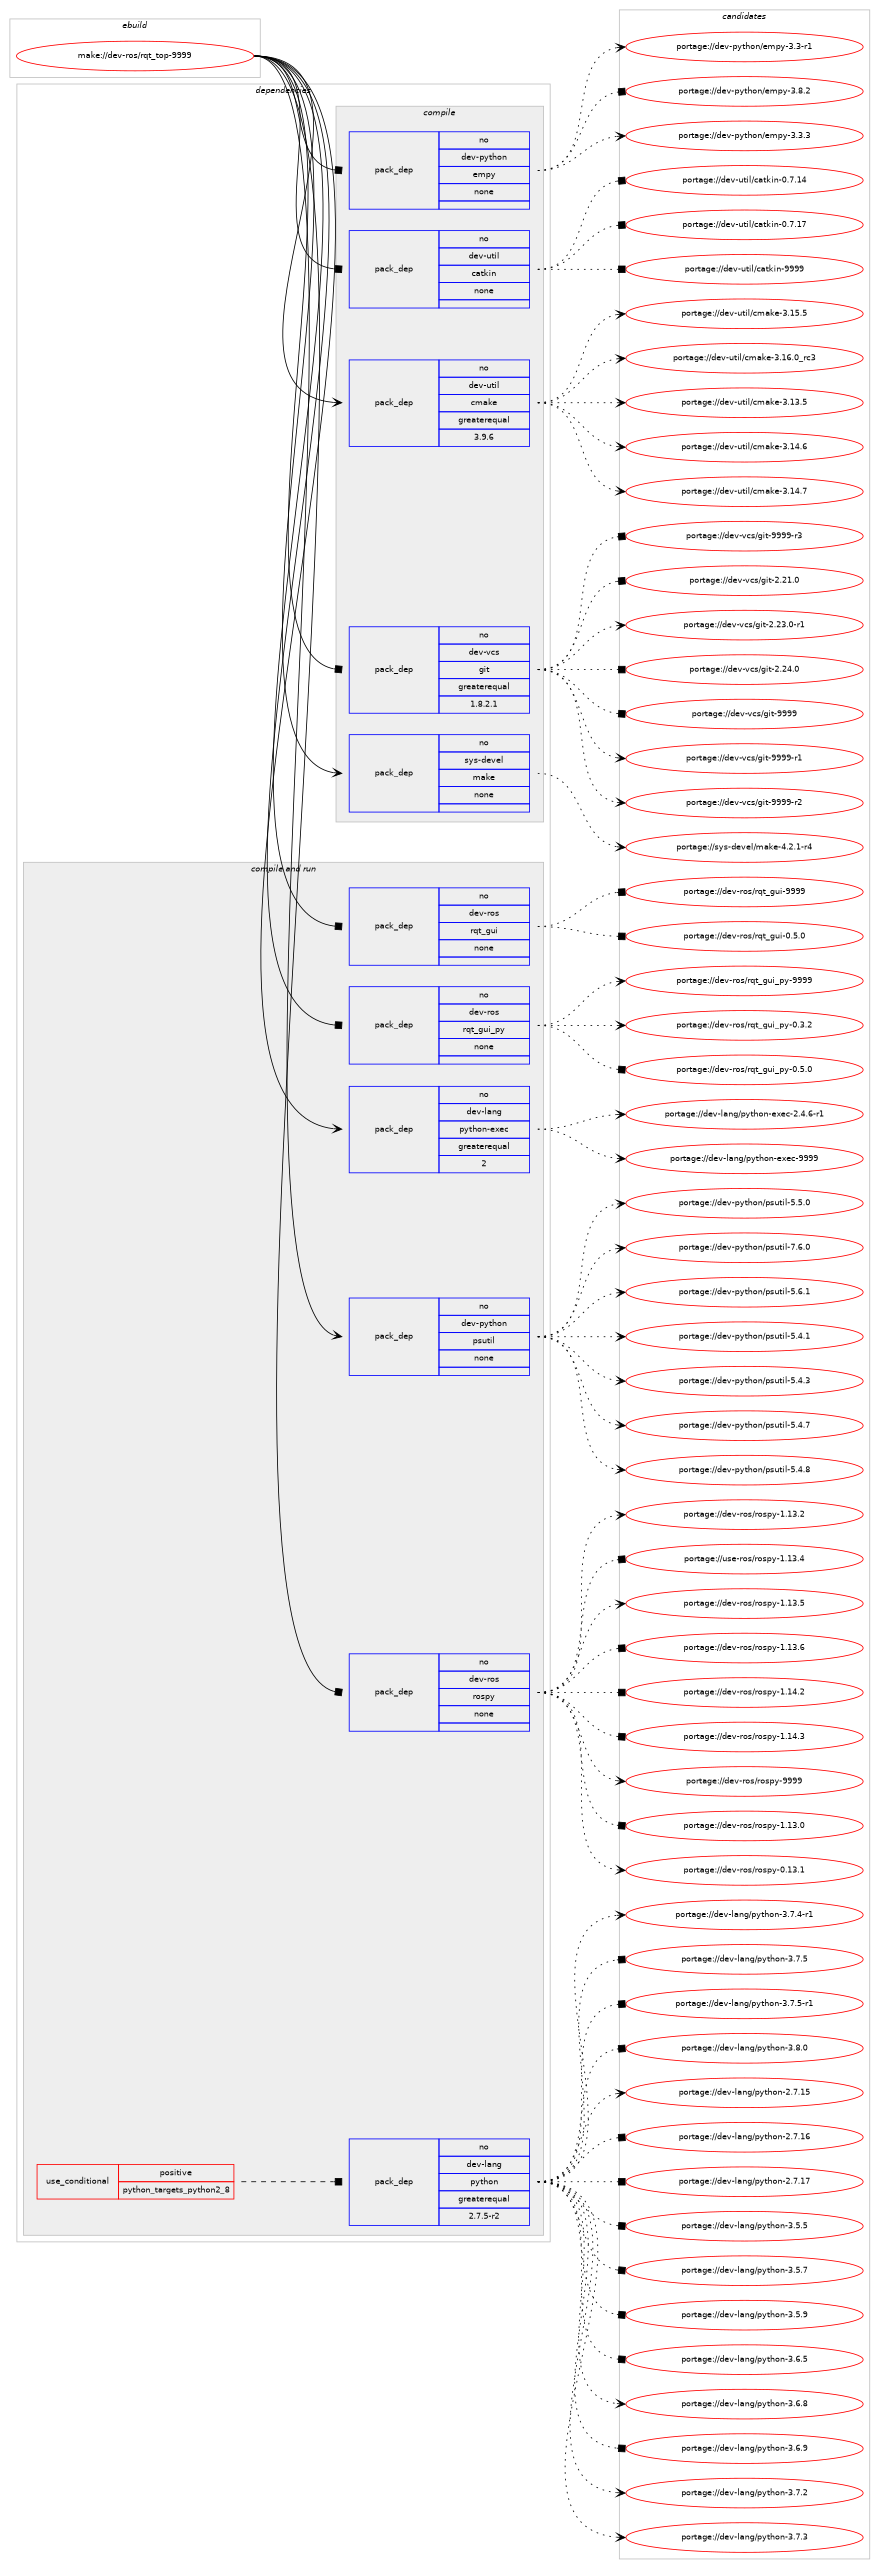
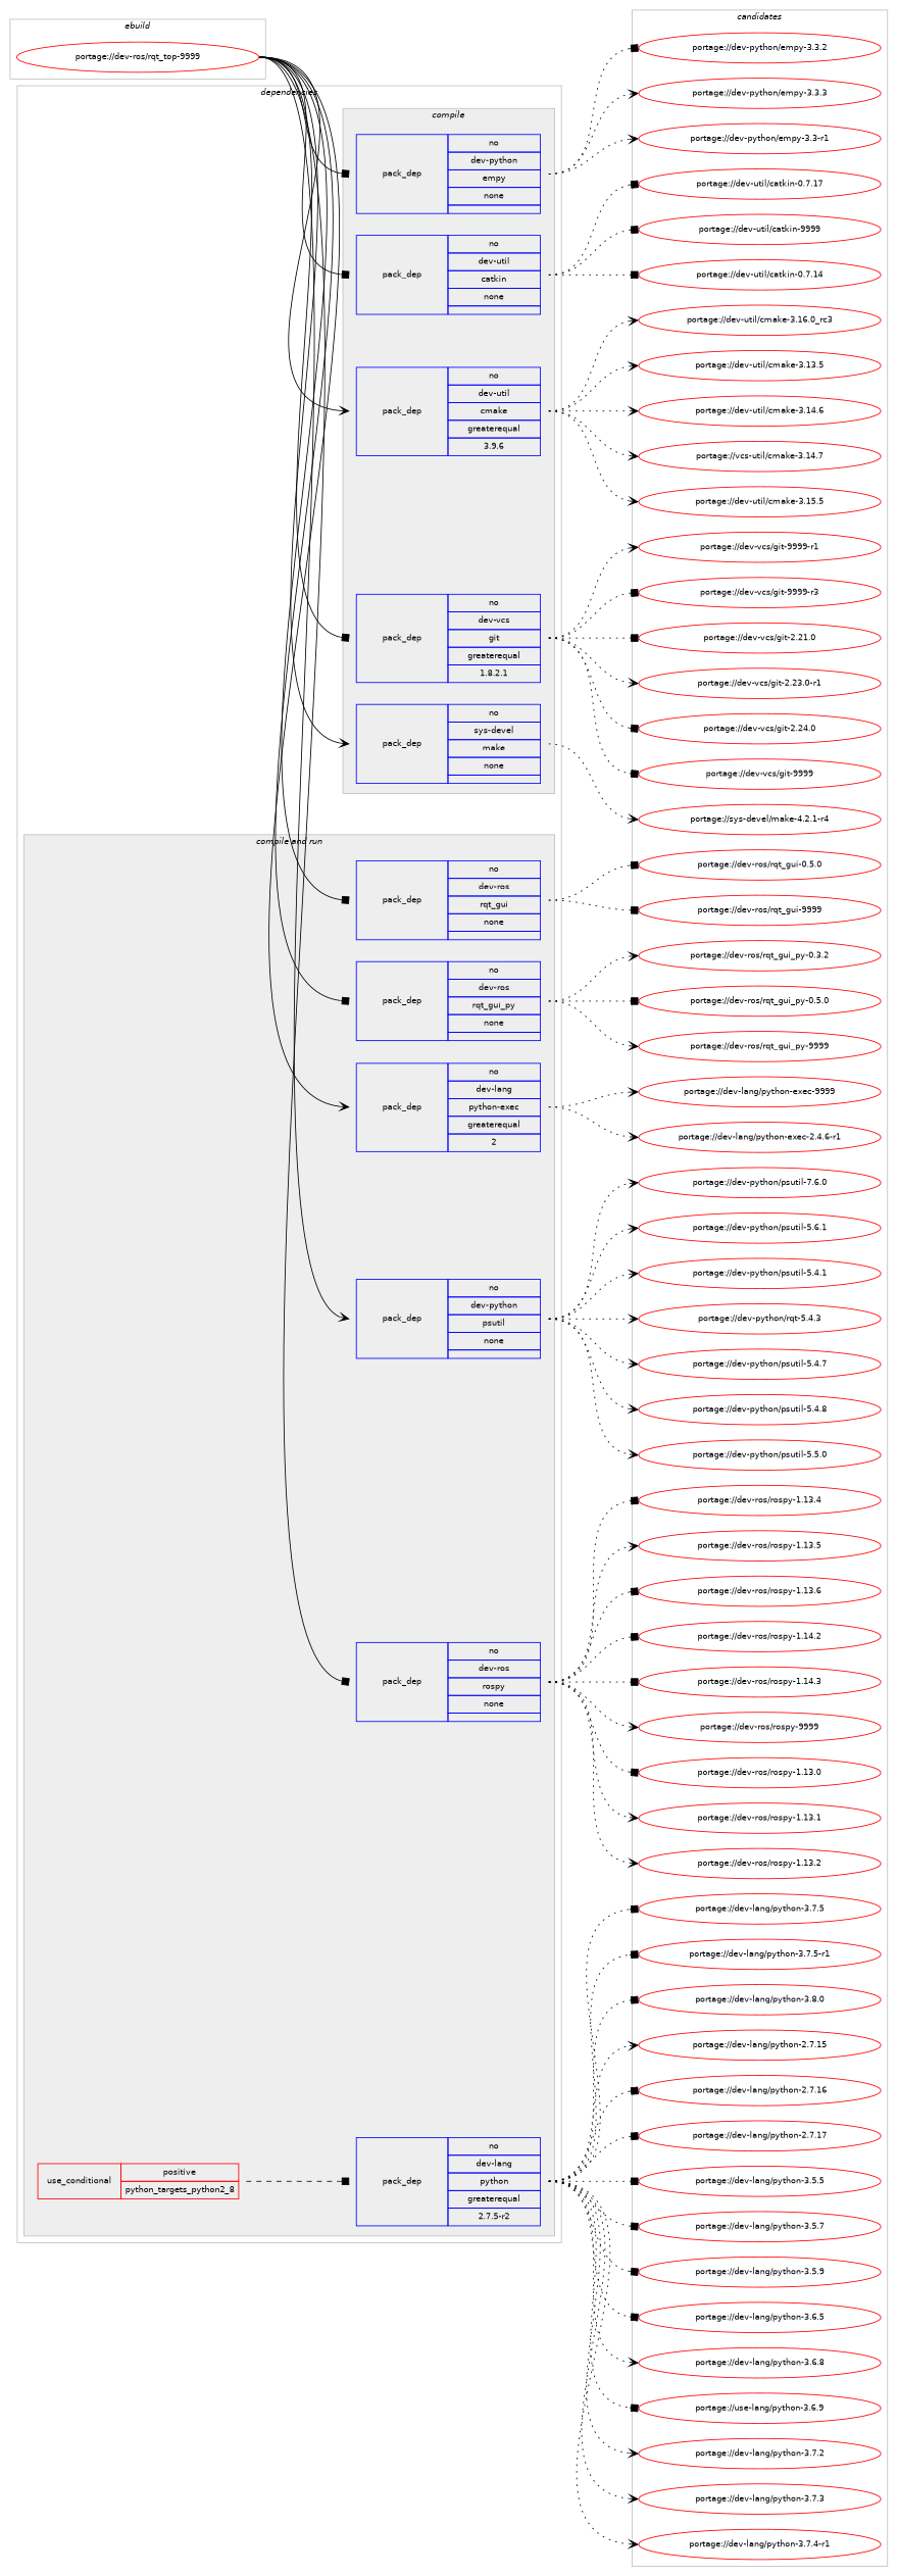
  digraph {
    compound=true
    concentrate=true
    fontname=Helvetica
    fontsize=10
    newrank=true
    rankdir=LR
    ranksep=1.5
    node [color=red fontname=Helvetica fontsize=10]
    edge [arrowhead=vee headport=w style=dotted tailport=e weight=100]
-   n1 [label="make://dev-ros/rqt_top-9999" width=4]
+   n1 [label="portage://dev-ros/rqt_top-9999" width=4]
    n2 [color=blue label=<<TABLE BORDER="0" CELLBORDER="1" CELLSPACING="0" CELLPADDING="4" WIDTH="220"><TR><TD ROWSPAN="6" CELLPADDING="30">pack_dep</TD></TR><TR><TD WIDTH="110">no</TD></TR><TR><TD>dev-python</TD></TR><TR><TD>empy</TD></TR><TR><TD>none</TD></TR><TR><TD></TD></TR></TABLE>> shape=none]
    n3 [color=blue label=<<TABLE BORDER="0" CELLBORDER="1" CELLSPACING="0" CELLPADDING="4" WIDTH="220"><TR><TD ROWSPAN="6" CELLPADDING="30">pack_dep</TD></TR><TR><TD WIDTH="110">no</TD></TR><TR><TD>dev-util</TD></TR><TR><TD>catkin</TD></TR><TR><TD>none</TD></TR><TR><TD></TD></TR></TABLE>> shape=none]
    n4 [color=blue label=<<TABLE BORDER="0" CELLBORDER="1" CELLSPACING="0" CELLPADDING="4" WIDTH="220"><TR><TD ROWSPAN="6" CELLPADDING="30">pack_dep</TD></TR><TR><TD WIDTH="110">no</TD></TR><TR><TD>dev-util</TD></TR><TR><TD>cmake</TD></TR><TR><TD>greaterequal</TD></TR><TR><TD>3.9.6</TD></TR></TABLE>> shape=none]
    n5 [color=blue label=<<TABLE BORDER="0" CELLBORDER="1" CELLSPACING="0" CELLPADDING="4" WIDTH="220"><TR><TD ROWSPAN="6" CELLPADDING="30">pack_dep</TD></TR><TR><TD WIDTH="110">no</TD></TR><TR><TD>dev-vcs</TD></TR><TR><TD>git</TD></TR><TR><TD>greaterequal</TD></TR><TR><TD>1.8.2.1</TD></TR></TABLE>> shape=none]
    n6 [color=blue label=<<TABLE BORDER="0" CELLBORDER="1" CELLSPACING="0" CELLPADDING="4" WIDTH="220"><TR><TD ROWSPAN="6" CELLPADDING="30">pack_dep</TD></TR><TR><TD WIDTH="110">no</TD></TR><TR><TD>sys-devel</TD></TR><TR><TD>make</TD></TR><TR><TD>none</TD></TR><TR><TD></TD></TR></TABLE>> shape=none]
    n7 [color=blue label=<<TABLE BORDER="0" CELLBORDER="1" CELLSPACING="0" CELLPADDING="4" WIDTH="220"><TR><TD ROWSPAN="6" CELLPADDING="30">pack_dep</TD></TR><TR><TD WIDTH="110">no</TD></TR><TR><TD>dev-ros</TD></TR><TR><TD>rqt_gui_py</TD></TR><TR><TD>none</TD></TR><TR><TD></TD></TR></TABLE>> shape=none]
    n8 [color=blue label=<<TABLE BORDER="0" CELLBORDER="1" CELLSPACING="0" CELLPADDING="4" WIDTH="220"><TR><TD ROWSPAN="6" CELLPADDING="30">pack_dep</TD></TR><TR><TD WIDTH="110">no</TD></TR><TR><TD>dev-lang</TD></TR><TR><TD>python</TD></TR><TR><TD>greaterequal</TD></TR><TR><TD>2.7.5-r2</TD></TR></TABLE>> shape=none]
    n9 [label=<<TABLE BORDER="0" CELLBORDER="1" CELLSPACING="0" CELLPADDING="4"><TR><TD ROWSPAN="3" CELLPADDING="10">use_conditional</TD></TR><TR><TD>positive</TD></TR><TR><TD>python_targets_python2_8</TD></TR></TABLE>> shape=none]
    n10 [color=blue label=<<TABLE BORDER="0" CELLBORDER="1" CELLSPACING="0" CELLPADDING="4" WIDTH="220"><TR><TD ROWSPAN="6" CELLPADDING="30">pack_dep</TD></TR><TR><TD WIDTH="110">no</TD></TR><TR><TD>dev-lang</TD></TR><TR><TD>python-exec</TD></TR><TR><TD>greaterequal</TD></TR><TR><TD>2</TD></TR></TABLE>> shape=none]
    n11 [color=blue label=<<TABLE BORDER="0" CELLBORDER="1" CELLSPACING="0" CELLPADDING="4" WIDTH="220"><TR><TD ROWSPAN="6" CELLPADDING="30">pack_dep</TD></TR><TR><TD WIDTH="110">no</TD></TR><TR><TD>dev-python</TD></TR><TR><TD>psutil</TD></TR><TR><TD>none</TD></TR><TR><TD></TD></TR></TABLE>> shape=none]
    n12 [color=blue label=<<TABLE BORDER="0" CELLBORDER="1" CELLSPACING="0" CELLPADDING="4" WIDTH="220"><TR><TD ROWSPAN="6" CELLPADDING="30">pack_dep</TD></TR><TR><TD WIDTH="110">no</TD></TR><TR><TD>dev-ros</TD></TR><TR><TD>rospy</TD></TR><TR><TD>none</TD></TR><TR><TD></TD></TR></TABLE>> shape=none]
    n13 [color=blue label=<<TABLE BORDER="0" CELLBORDER="1" CELLSPACING="0" CELLPADDING="4" WIDTH="220"><TR><TD ROWSPAN="6" CELLPADDING="30">pack_dep</TD></TR><TR><TD WIDTH="110">no</TD></TR><TR><TD>dev-ros</TD></TR><TR><TD>rqt_gui</TD></TR><TR><TD>none</TD></TR><TR><TD></TD></TR></TABLE>> shape=none]
    n14 [label="portage://dev-python/empy-3.3-r1" width=4]
-   n15 [label="portage://dev-python/empy-3.8.2" width=4]
+   n15 [label="portage://dev-python/empy-3.3.2" width=4]
    n16 [label="portage://dev-python/empy-3.3.3" width=4]
    n17 [label="portage://dev-util/catkin-0.7.14" width=4]
    n18 [label="portage://dev-util/catkin-0.7.17" width=4]
    n19 [label="portage://dev-util/catkin-9999" width=4]
    n20 [label="portage://dev-util/cmake-3.13.5" width=4]
    n21 [label="portage://dev-util/cmake-3.14.6" width=4]
-   n22 [label="portage://dev-util/cmake-3.14.7" width=4]
+   n22 [label="portage://vcs-util/cmake-3.14.7" width=4]
    n23 [label="portage://dev-util/cmake-3.15.5" width=4]
    n24 [label="portage://dev-util/cmake-3.16.0_rc3" width=4]
    n25 [label="portage://dev-vcs/git-2.21.0" width=4]
    n26 [label="portage://dev-vcs/git-2.23.0-r1" width=4]
    n27 [label="portage://dev-vcs/git-2.24.0" width=4]
    n28 [label="portage://dev-vcs/git-9999" width=4]
    n29 [label="portage://dev-vcs/git-9999-r1" width=4]
-   n30 [label="portage://dev-vcs/git-9999-r2" width=4]
    n31 [label="portage://dev-vcs/git-9999-r3" width=4]
    n32 [label="portage://sys-devel/make-4.2.1-r4" width=4]
    n33 [label="portage://dev-lang/python-2.7.15" width=4]
    n34 [label="portage://dev-lang/python-2.7.16" width=4]
    n35 [label="portage://dev-lang/python-2.7.17" width=4]
    n36 [label="portage://dev-lang/python-3.5.5" width=4]
    n37 [label="portage://dev-lang/python-3.5.7" width=4]
    n38 [label="portage://dev-lang/python-3.5.9" width=4]
    n39 [label="portage://dev-lang/python-3.6.5" width=4]
    n40 [label="portage://dev-lang/python-3.6.8" width=4]
-   n41 [label="portage://dev-lang/python-3.6.9" width=4]
+   n41 [label="portage://use-lang/python-3.6.9" width=4]
    n42 [label="portage://dev-lang/python-3.7.2" width=4]
    n43 [label="portage://dev-lang/python-3.7.3" width=4]
    n44 [label="portage://dev-lang/python-3.7.4-r1" width=4]
    n45 [label="portage://dev-lang/python-3.7.5" width=4]
    n46 [label="portage://dev-lang/python-3.7.5-r1" width=4]
    n47 [label="portage://dev-lang/python-3.8.0" width=4]
    n48 [label="portage://dev-lang/python-exec-2.4.6-r1" width=4]
    n49 [label="portage://dev-lang/python-exec-9999" width=4]
    n50 [label="portage://dev-python/psutil-5.4.1" width=4]
-   n51 [label="portage://dev-python/psutil-5.4.3" width=4]
+   n51 [label="portage://dev-python/rqt-5.4.3" width=4]
    n52 [label="portage://dev-python/psutil-5.4.7" width=4]
    n53 [label="portage://dev-python/psutil-5.4.8" width=4]
    n54 [label="portage://dev-python/psutil-5.5.0" width=4]
    n55 [label="portage://dev-python/psutil-7.6.0" width=4]
    n56 [label="portage://dev-python/psutil-5.6.1" width=4]
    n57 [label="portage://dev-ros/rospy-1.13.0" width=4]
-   n58 [label="portage://dev-ros/rospy-0.13.1" width=4]
+   n58 [label="portage://dev-ros/rospy-1.13.1" width=4]
    n59 [label="portage://dev-ros/rospy-1.13.2" width=4]
-   n60 [label="portage://use-ros/rospy-1.13.4" width=4]
+   n60 [label="portage://dev-ros/rospy-1.13.4" width=4]
    n61 [label="portage://dev-ros/rospy-1.13.5" width=4]
    n62 [label="portage://dev-ros/rospy-1.13.6" width=4]
    n63 [label="portage://dev-ros/rospy-1.14.2" width=4]
    n64 [label="portage://dev-ros/rospy-1.14.3" width=4]
    n65 [label="portage://dev-ros/rospy-9999" width=4]
    n66 [label="portage://dev-ros/rqt_gui_py-0.3.2" width=4]
    n67 [label="portage://dev-ros/rqt_gui_py-0.5.0" width=4]
    n68 [label="portage://dev-ros/rqt_gui_py-9999" width=4]
    n69 [label="portage://dev-ros/rqt_gui-0.5.0" width=4]
    n70 [label="portage://dev-ros/rqt_gui-9999" width=4]
    subgraph cluster_1 {
      color=gray
      label=<<i>ebuild</i>>
      rank=same
      n1
    }
    subgraph cluster_2 {
      color=gray
      label=<<i>dependencies</i>>
      subgraph cluster_3 {
        color=gray
        fillcolor="#eeeeee"
        label=<<i>compile</i>>
        style=filled
        subgraph sub_4 {
          color=gray
          fillcolor="#eeeeee"
          label=<<i>compile</i>>
          style=filled
          n2
        }
        subgraph sub_5 {
          color=gray
          fillcolor="#eeeeee"
          label=<<i>compile</i>>
          style=filled
          n3
        }
        subgraph sub_6 {
          color=gray
          fillcolor="#eeeeee"
          label=<<i>compile</i>>
          style=filled
          n4
        }
        subgraph sub_7 {
          color=gray
          fillcolor="#eeeeee"
          label=<<i>compile</i>>
          style=filled
          n5
        }
        subgraph sub_8 {
          color=gray
          fillcolor="#eeeeee"
          label=<<i>compile</i>>
          style=filled
          n6
        }
      }
      subgraph cluster_9 {
        color=gray
        fillcolor="#eeeeee"
        label=<<i>compile and run</i>>
        style=filled
        subgraph sub_10 {
          color=gray
          fillcolor="#eeeeee"
          label=<<i>compile and run</i>>
          style=filled
          n7
        }
        subgraph sub_11 {
          color=gray
          fillcolor="#eeeeee"
          label=<<i>compile and run</i>>
          style=filled
          n9
          subgraph sub_12 {
            color=gray
            fillcolor="#eeeeee"
            label=<<i>compile and run</i>>
            style=filled
            n8
          }
        }
        subgraph sub_13 {
          color=gray
          fillcolor="#eeeeee"
          label=<<i>compile and run</i>>
          style=filled
          n10
        }
        subgraph sub_14 {
          color=gray
          fillcolor="#eeeeee"
          label=<<i>compile and run</i>>
          style=filled
          n11
        }
        subgraph sub_15 {
          color=gray
          fillcolor="#eeeeee"
          label=<<i>compile and run</i>>
          style=filled
          n12
        }
        subgraph sub_16 {
          color=gray
          fillcolor="#eeeeee"
          label=<<i>compile and run</i>>
          style=filled
          n13
        }
      }
      subgraph cluster_17 {
        color=gray
        fillcolor="#eeeeee"
        label=<<i>run</i>>
        style=filled
      }
    }
    subgraph cluster_18 {
      color=gray
      label=<<i>candidates</i>>
      rank=same
      subgraph sub_19 {
        color=black
        label=<<i>candidates</i>>
        nodesep=1
        rank=same
        n14
        n15
        n16
      }
      subgraph sub_20 {
        color=black
        label=<<i>candidates</i>>
        nodesep=1
        rank=same
        n17
        n18
        n19
      }
      subgraph sub_21 {
        color=black
        label=<<i>candidates</i>>
        nodesep=1
        rank=same
        n20
        n21
        n22
        n23
        n24
      }
      subgraph sub_22 {
        color=black
        label=<<i>candidates</i>>
        nodesep=1
        rank=same
        n25
        n26
        n27
        n28
        n29
-       n30
        n31
      }
      subgraph sub_23 {
        color=black
        label=<<i>candidates</i>>
        nodesep=1
        rank=same
        n32
      }
      subgraph sub_24 {
        color=black
        label=<<i>candidates</i>>
        nodesep=1
        rank=same
        n33
        n34
        n35
        n36
        n37
        n38
        n39
        n40
        n41
        n42
        n43
        n44
        n45
        n46
        n47
      }
      subgraph sub_25 {
        color=black
        label=<<i>candidates</i>>
        nodesep=1
        rank=same
        n48
        n49
      }
      subgraph sub_26 {
        color=black
        label=<<i>candidates</i>>
        nodesep=1
        rank=same
        n50
        n51
        n52
        n53
        n54
        n55
        n56
      }
      subgraph sub_27 {
        color=black
        label=<<i>candidates</i>>
        nodesep=1
        rank=same
        n57
        n58
        n59
        n60
        n61
        n62
        n63
        n64
        n65
      }
      subgraph sub_28 {
        color=black
        label=<<i>candidates</i>>
        nodesep=1
        rank=same
        n66
        n67
        n68
      }
      subgraph sub_29 {
        color=black
        label=<<i>candidates</i>>
        nodesep=1
        rank=same
        n69
        n70
      }
    }
    n1 -> n2 [arrowhead=box style=solid weight=20]
    n1 -> n3 [arrowhead=box style=solid weight=20]
    n1 -> n4 [style=solid weight=20]
    n1 -> n5 [arrowhead=box style=solid weight=20]
    n1 -> n6 [style=solid weight=20]
    n1 -> n7 [arrowhead=box style=solid weight=20]
    n1 -> n10 [style=solid weight=20]
    n1 -> n11 [style=solid weight=20]
    n1 -> n12 [arrowhead=box style=solid weight=20]
    n1 -> n13 [arrowhead=box style=solid weight=20]
    n2 -> n14
    n2 -> n15 [arrowhead=box]
    n2 -> n16
    n3 -> n17 [arrowhead=box]
    n3 -> n18 [arrowhead=box]
    n3 -> n19 [arrowhead=box]
    n4 -> n20
    n4 -> n21
    n4 -> n22
    n4 -> n23
    n4 -> n24
    n5 -> n25 [arrowhead=box]
    n5 -> n26
    n5 -> n27 [arrowhead=box]
    n5 -> n28 [arrowhead=box]
    n5 -> n29
-   n5 -> n30
    n5 -> n31 [arrowhead=box]
    n6 -> n32
    n7 -> n66
    n7 -> n67 [arrowhead=box]
    n7 -> n68
    n8 -> n33
    n8 -> n34 [arrowhead=box]
    n8 -> n35 [arrowhead=box]
    n8 -> n36 [arrowhead=box]
    n8 -> n37 [arrowhead=box]
    n8 -> n38 [arrowhead=box]
    n8 -> n39 [arrowhead=box]
    n8 -> n40
    n8 -> n41 [arrowhead=box]
    n8 -> n42
    n8 -> n43
    n8 -> n44
    n8 -> n45 [arrowhead=box]
    n8 -> n46 [arrowhead=box]
    n8 -> n47 [arrowhead=box]
    n9 -> n8 [arrowhead=box style=dashed weight=20]
    n10 -> n48
    n10 -> n49
    n11 -> n50
    n11 -> n51
    n11 -> n52
    n11 -> n53
    n11 -> n54
    n11 -> n55
    n11 -> n56
    n12 -> n57 [arrowhead=box]
    n12 -> n58
    n12 -> n59
    n12 -> n60 [arrowhead=box]
    n12 -> n61
    n12 -> n62 [arrowhead=box]
    n12 -> n63 [arrowhead=box]
    n12 -> n64 [arrowhead=box]
    n12 -> n65
    n13 -> n69 [arrowhead=box]
    n13 -> n70 [arrowhead=box]
  }
